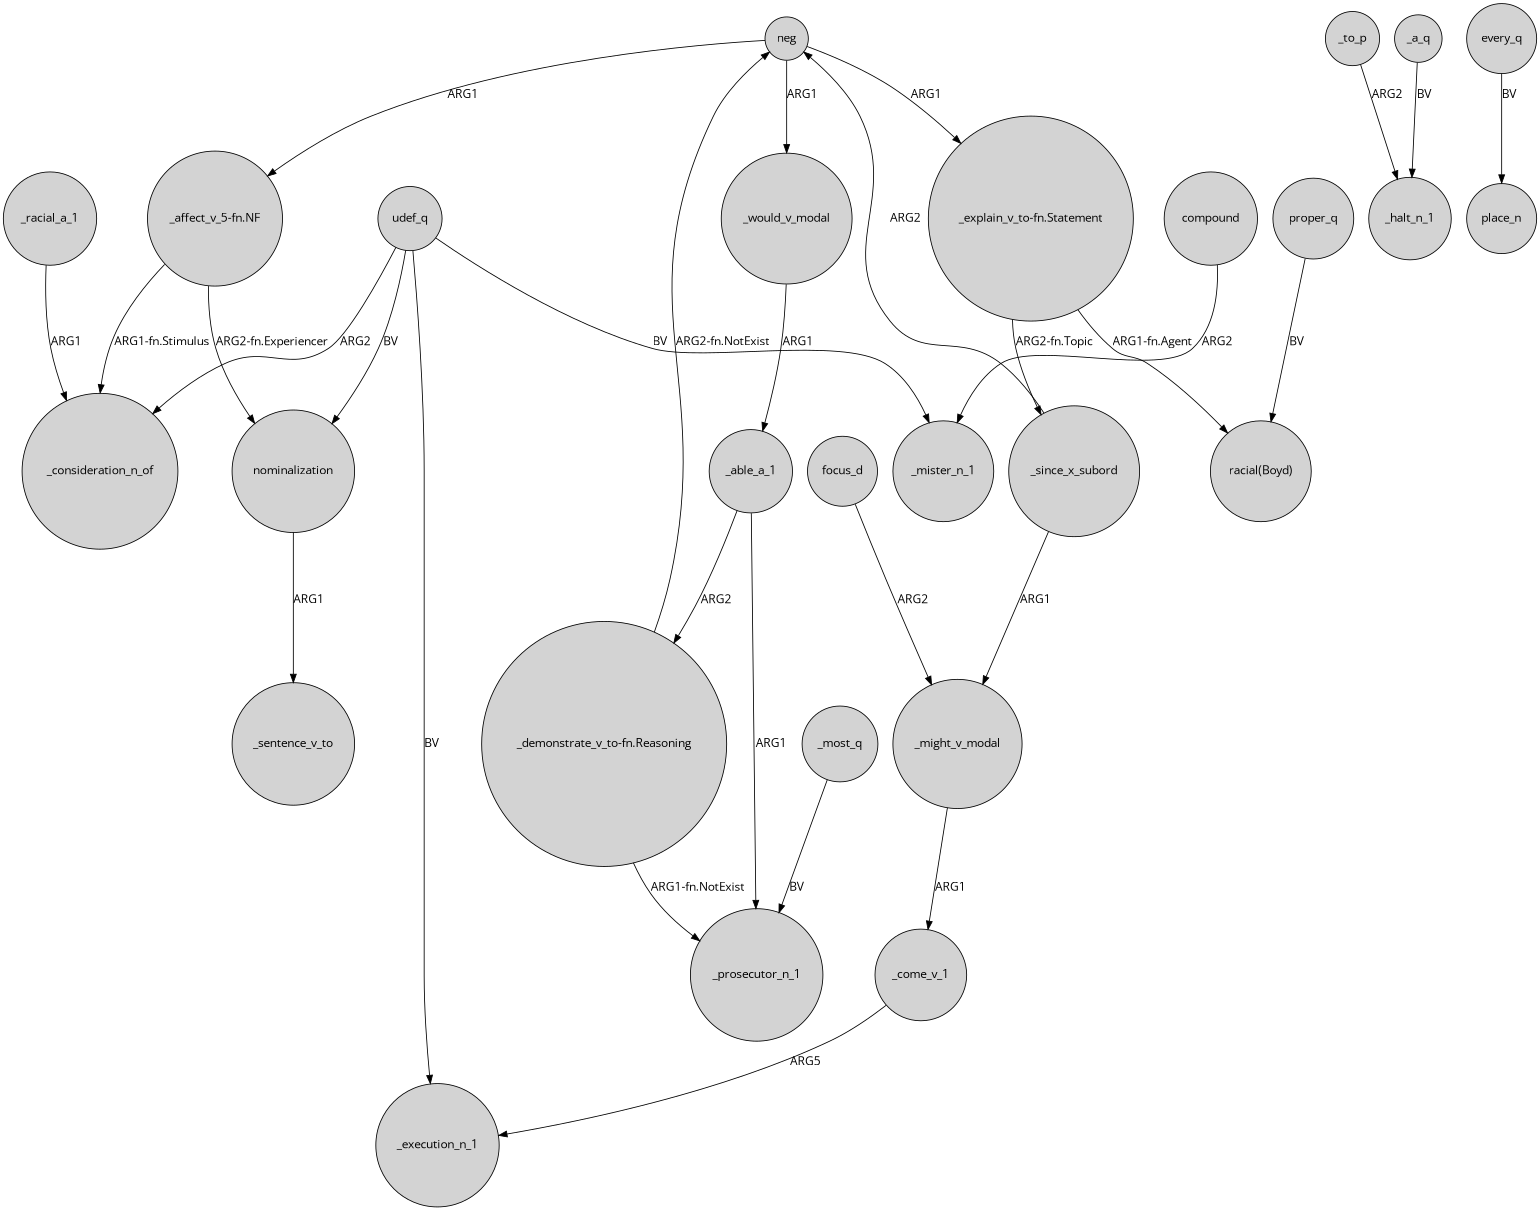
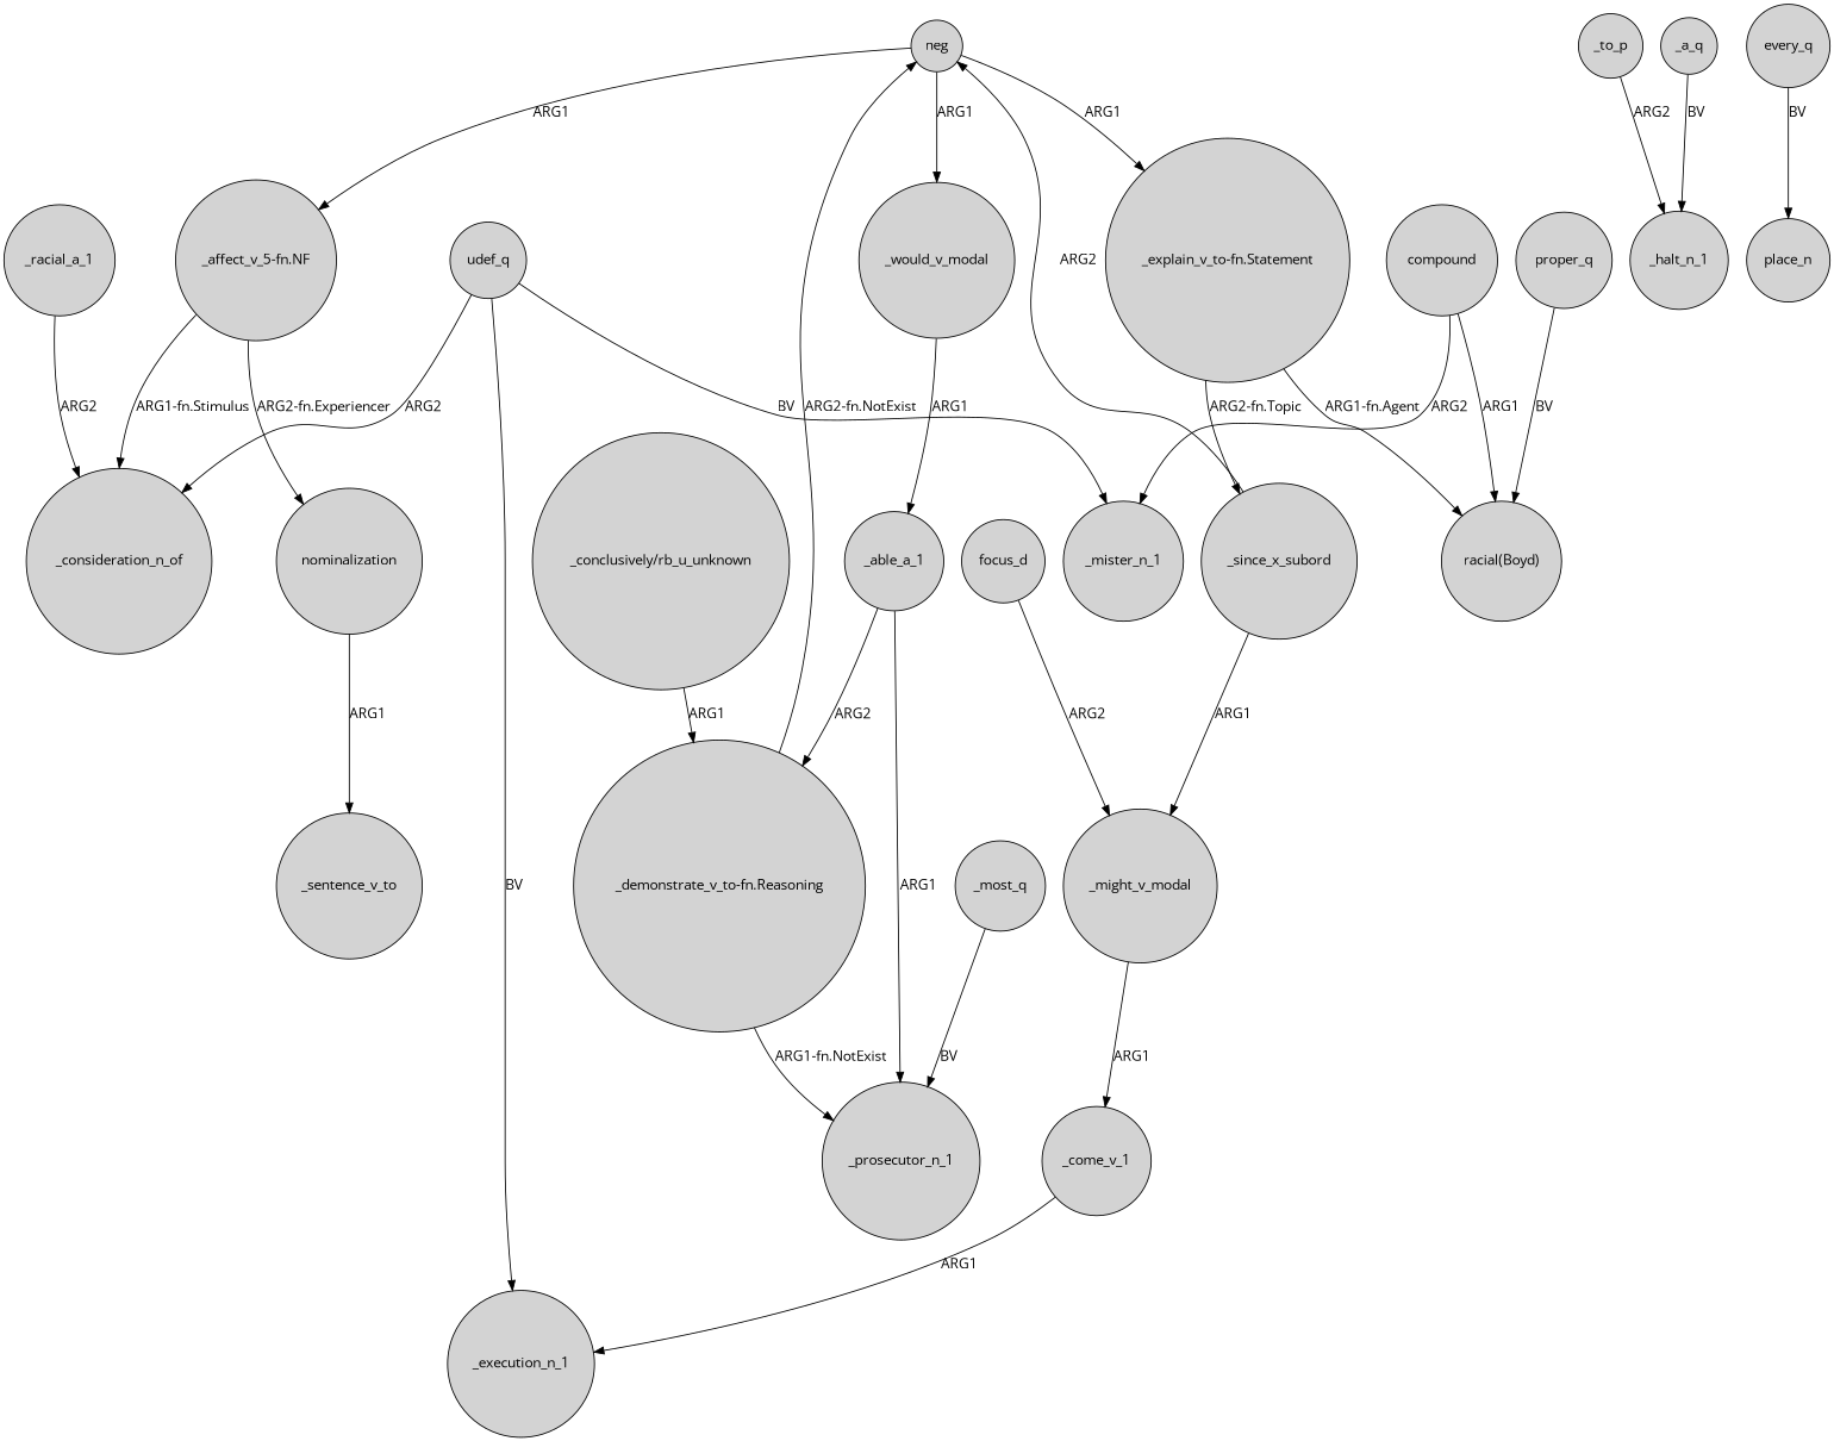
  digraph {
    fontname="Open Sans"
    node [fontname="Open Sans" shape=circle style=filled]
    edge [fontname="Open Sans"]
    udef_q
    _consideration_n_of
    nominalization
    _mister_n_1
    _execution_n_1
    _sentence_v_to
    neg
    _would_v_modal
    n9 [label="_affect_v_5-fn.NF"]
    "_explain_v_to-fn.Statement"
    _able_a_1
    "_demonstrate_v_to-fn.Reasoning"
    _prosecutor_n_1
    focus_d
    _might_v_modal
    _since_x_subord
    n17 [label="racial(Boyd)"]
    _come_v_1
    _to_p
    _halt_n_1
    compound
    _racial_a_1
    _most_q
+   "_conclusively/rb_u_unknown"
    _a_q
    every_q
    place_n
    proper_q
    udef_q -> _consideration_n_of [label=ARG2]
-   udef_q -> nominalization [label=BV]
    udef_q -> _mister_n_1 [label=BV]
    udef_q -> _execution_n_1 [label=BV]
    nominalization -> _sentence_v_to [label=ARG1]
    neg -> _would_v_modal [label=ARG1]
    neg -> n9 [label=ARG1]
    neg -> "_explain_v_to-fn.Statement" [label=ARG1]
    _would_v_modal -> _able_a_1 [label=ARG1]
    n9 -> _consideration_n_of [label="ARG1-fn.Stimulus"]
    n9 -> nominalization [label="ARG2-fn.Experiencer"]
    "_explain_v_to-fn.Statement" -> _since_x_subord [label="ARG2-fn.Topic"]
    "_explain_v_to-fn.Statement" -> n17 [label="ARG1-fn.Agent"]
    _able_a_1 -> "_demonstrate_v_to-fn.Reasoning" [label=ARG2]
    _able_a_1 -> _prosecutor_n_1 [label=ARG1]
    "_demonstrate_v_to-fn.Reasoning" -> neg [label="ARG2-fn.NotExist"]
    "_demonstrate_v_to-fn.Reasoning" -> _prosecutor_n_1 [label="ARG1-fn.NotExist"]
    focus_d -> _might_v_modal [label=ARG2]
    _might_v_modal -> _come_v_1 [label=ARG1]
    _since_x_subord -> neg [label=ARG2]
    _since_x_subord -> _might_v_modal [label=ARG1]
-   _come_v_1 -> _execution_n_1 [label=ARG5]
+   _come_v_1 -> _execution_n_1 [label=ARG1]
    _to_p -> _halt_n_1 [label=ARG2]
    compound -> _mister_n_1 [label=ARG2]
-   _racial_a_1 -> _consideration_n_of [label=ARG1]
+   compound -> n17 [label=ARG1]
+   _racial_a_1 -> _consideration_n_of [label=ARG2]
    _most_q -> _prosecutor_n_1 [label=BV]
+   "_conclusively/rb_u_unknown" -> "_demonstrate_v_to-fn.Reasoning" [label=ARG1]
    _a_q -> _halt_n_1 [label=BV]
    every_q -> place_n [label=BV]
    proper_q -> n17 [label=BV]
  }
